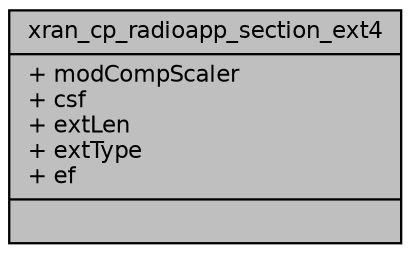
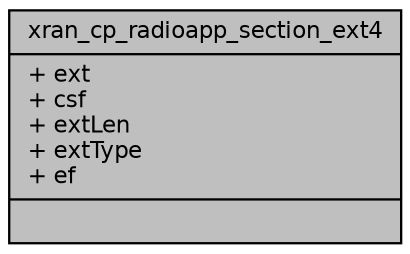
  digraph {
-   n1 [color=black fillcolor=grey75 fontcolor=black fontname=Helvetica fontsize=10 height=0.2 label="{xran_cp_radioapp_section_ext4\n|+ modCompScaler\l+ csf\l+ extLen\l+ extType\l+ ef\l|}" shape=record style=filled width=0.4]
+   n1 [color=black fillcolor=grey75 fontcolor=black fontname=Helvetica fontsize=10 height=0.2 label="{xran_cp_radioapp_section_ext4\n|+ ext\l+ csf\l+ extLen\l+ extType\l+ ef\l|}" shape=record style=filled width=0.4]
  }
